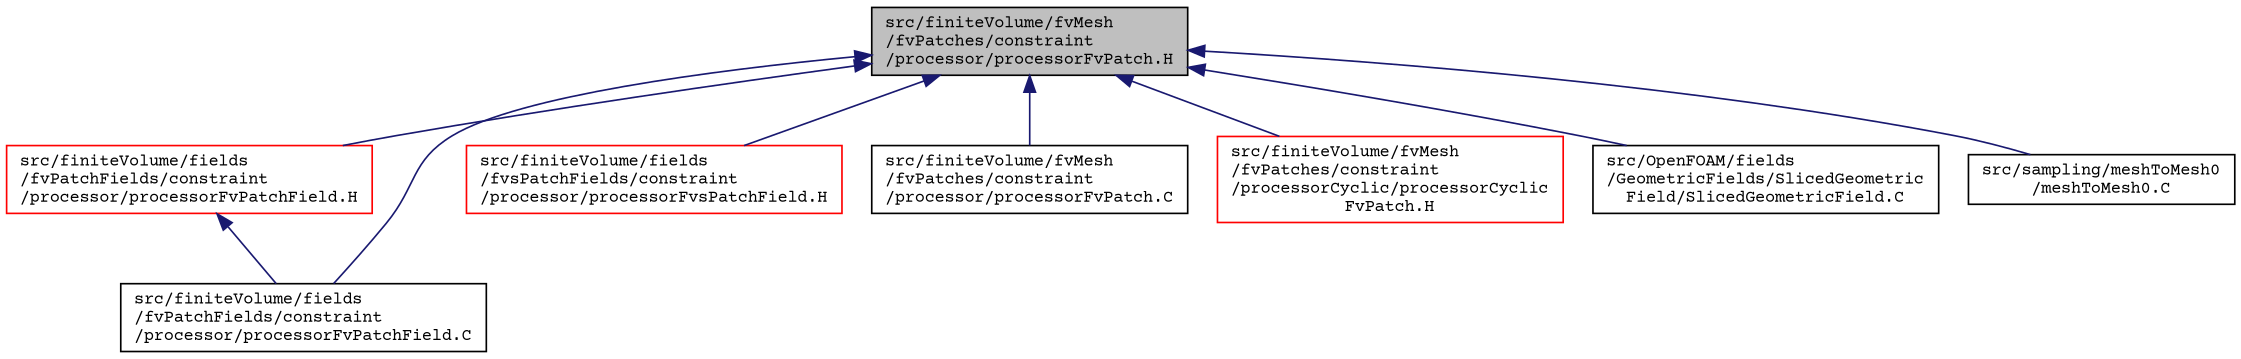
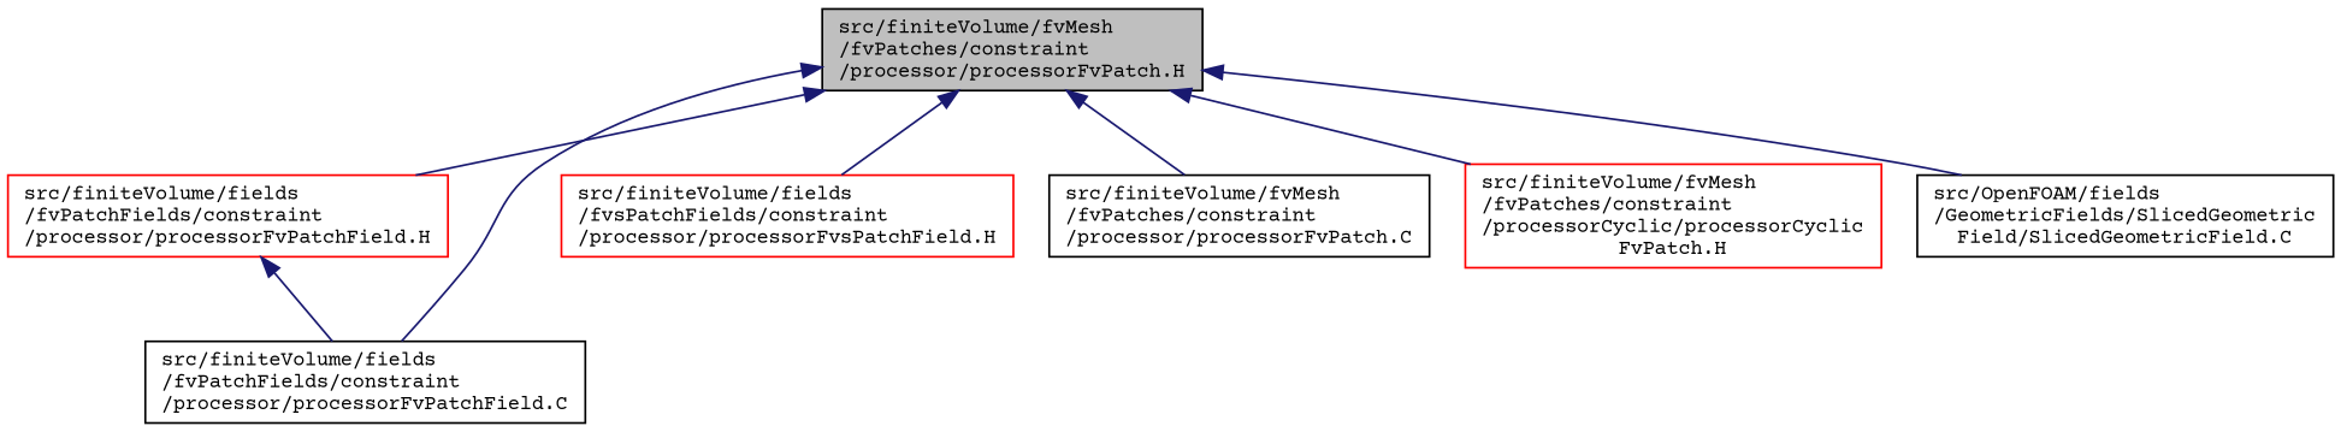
  digraph {
    fontname="Courier Prime"
    node [color=black fontname="Courier Prime" fontsize=10 shape=record]
    edge [color=midnightblue dir=back fontname="Courier Prime" fontsize=10 labelfontname=Helvetica labelfontsize=10 style=solid]
    n1 [fillcolor=grey75 fontcolor=black height=0.2 label="src/finiteVolume/fvMesh\l/fvPatches/constraint\l/processor/processorFvPatch.H" style=filled width=0.4]
    n2 [color=red height=0.2 label="src/finiteVolume/fields\l/fvPatchFields/constraint\l/processor/processorFvPatchField.H" width=0.4]
    n3 [height=0.2 label="src/finiteVolume/fields\l/fvPatchFields/constraint\l/processor/processorFvPatchField.C" width=0.4]
    n4 [color=red height=0.2 label="src/finiteVolume/fields\l/fvsPatchFields/constraint\l/processor/processorFvsPatchField.H" width=0.4]
    n5 [height=0.2 label="src/finiteVolume/fvMesh\l/fvPatches/constraint\l/processor/processorFvPatch.C" width=0.4]
    n6 [color=red height=0.2 label="src/finiteVolume/fvMesh\l/fvPatches/constraint\l/processorCyclic/processorCyclic\lFvPatch.H" width=0.4]
    n7 [height=0.2 label="src/OpenFOAM/fields\l/GeometricFields/SlicedGeometric\lField/SlicedGeometricField.C" width=0.4]
-   n8 [height=0.2 label="src/sampling/meshToMesh0\l/meshToMesh0.C" width=0.4]
    n1 -> n2
    n1 -> n3
    n1 -> n4
    n1 -> n5
    n1 -> n6
    n1 -> n7
-   n1 -> n8
    n2 -> n3
  }
